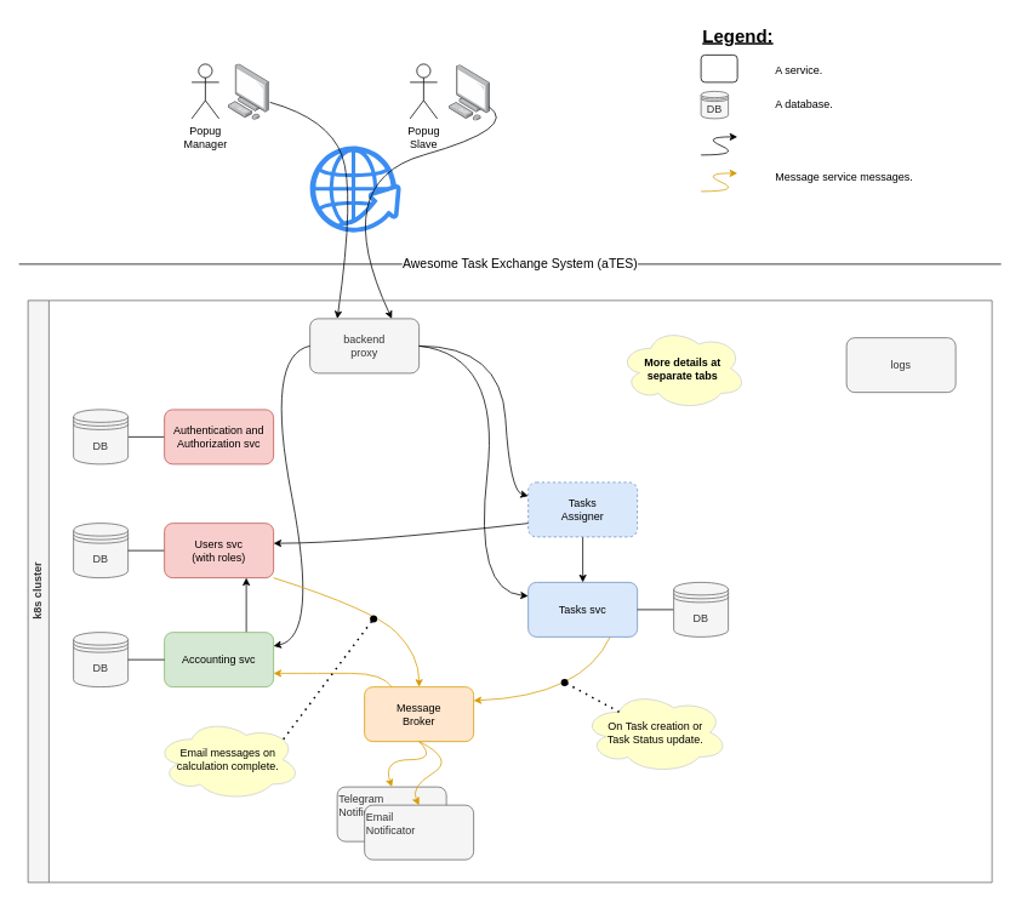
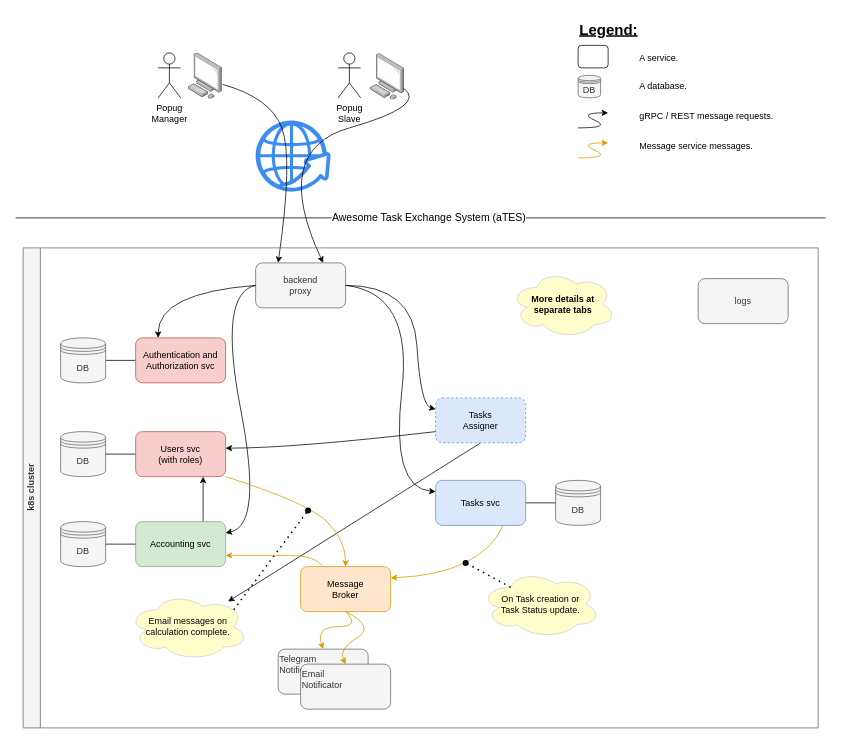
  <mxCell id="0" />
  <mxCell id="1" parent="0" />
  <mxCell id="2" value="" style="points=[];aspect=fixed;html=1;align=center;shadow=0;dashed=0;image;image=img/lib/allied_telesis/computer_and_terminals/Personal_Computer.svg;rounded=1;" parent="1" vertex="1"><mxGeometry x="250" y="70" width="45.6" height="61.8" as="geometry" /></mxCell>
  <mxCell id="3" value="" style="points=[];aspect=fixed;html=1;align=center;shadow=0;dashed=0;image;image=img/lib/allied_telesis/computer_and_terminals/Personal_Computer.svg;rounded=1;" parent="1" vertex="1"><mxGeometry x="493" y="71" width="45.6" height="61.8" as="geometry" /></mxCell>
  <mxCell id="4" value="" style="html=1;aspect=fixed;strokeColor=none;shadow=0;align=center;verticalAlign=top;fillColor=#3B8DF1;shape=mxgraph.gcp2.globe_world;fillStyle=auto;rounded=1;" parent="1" vertex="1"><mxGeometry x="340" y="160" width="100" height="95" as="geometry" /></mxCell>
  <mxCell id="5" value="Popug&lt;br&gt;Manager" style="shape=umlActor;verticalLabelPosition=bottom;verticalAlign=top;html=1;outlineConnect=0;rounded=1;" parent="1" vertex="1"><mxGeometry x="210" y="70" width="30" height="60" as="geometry" /></mxCell>
  <mxCell id="6" value="" style="endArrow=none;html=1;rounded=1;" parent="1" edge="1"><mxGeometry width="50" height="50" relative="1" as="geometry"><mxPoint x="20" y="290" as="sourcePoint" /><mxPoint x="1100" y="290" as="targetPoint" /></mxGeometry></mxCell>
  <mxCell id="7" value="&lt;font style=&quot;font-size: 14px;&quot;&gt;Awesome Task Exchange System (aTES)&lt;/font&gt;" style="edgeLabel;html=1;align=center;verticalAlign=middle;resizable=0;points=[];rounded=1;" parent="6" vertex="1" connectable="0"><mxGeometry x="-0.078" y="3" relative="1" as="geometry"><mxPoint x="52" y="1" as="offset" /></mxGeometry></mxCell>
  <mxCell id="8" value="Popug&lt;br&gt;Slave" style="shape=umlActor;verticalLabelPosition=bottom;verticalAlign=top;html=1;outlineConnect=0;rounded=1;" parent="1" vertex="1"><mxGeometry x="450" y="70" width="30" height="60" as="geometry" /></mxCell>
  <mxCell id="9" value="" style="curved=1;endArrow=classic;html=1;exitX=1.009;exitY=0.68;exitDx=0;exitDy=0;exitPerimeter=0;entryX=0.25;entryY=0;entryDx=0;entryDy=0;rounded=1;" parent="1" source="2" target="12" edge="1"><mxGeometry width="50" height="50" relative="1" as="geometry"><mxPoint x="630" y="450" as="sourcePoint" /><mxPoint x="680" y="400" as="targetPoint" /><Array as="points"><mxPoint x="360" y="130" /><mxPoint x="390" y="210" /></Array></mxGeometry></mxCell>
  <mxCell id="10" value="" style="curved=1;endArrow=classic;html=1;exitX=0.965;exitY=0.744;exitDx=0;exitDy=0;exitPerimeter=0;entryX=0.75;entryY=0;entryDx=0;entryDy=0;rounded=1;" parent="1" source="3" target="12" edge="1"><mxGeometry width="50" height="50" relative="1" as="geometry"><mxPoint x="306.01" y="122.024" as="sourcePoint" /><mxPoint x="370" y="340" as="targetPoint" /><Array as="points"><mxPoint x="570" y="140" /><mxPoint x="360" y="200" /></Array></mxGeometry></mxCell>
  <mxCell id="11" value="k8s cluster" style="swimlane;horizontal=0;whiteSpace=wrap;html=1;labelBackgroundColor=none;fillColor=#f5f5f5;fontColor=#333333;strokeColor=#666666;" parent="1" vertex="1"><mxGeometry x="30" y="330" width="1060" height="640" as="geometry" /></mxCell>
  <mxCell id="12" value="backend&lt;br&gt;proxy" style="rounded=1;whiteSpace=wrap;html=1;fillColor=#f5f5f5;fontColor=#333333;strokeColor=#666666;" parent="11" vertex="1"><mxGeometry x="310" y="20" width="120" height="60" as="geometry" /></mxCell>
+ <mxCell id="13" value="" style="curved=1;endArrow=classic;html=1;fontSize=14;exitX=0;exitY=0.5;exitDx=0;exitDy=0;entryX=0.25;entryY=0;entryDx=0;entryDy=0;rounded=1;" parent="11" source="12" target="35" edge="1"><mxGeometry width="50" height="50" relative="1" as="geometry"><mxPoint x="160" y="70" as="sourcePoint" /><mxPoint x="210" y="20" as="targetPoint" /><Array as="points"><mxPoint x="180" y="60" /></Array></mxGeometry></mxCell>
  <mxCell id="14" value="Message&lt;br&gt;Broker" style="rounded=1;whiteSpace=wrap;html=1;fillColor=#ffe6cc;strokeColor=#d79b00;" parent="11" vertex="1"><mxGeometry x="370" y="425" width="120" height="60" as="geometry" /></mxCell>
  <mxCell id="15" value="" style="curved=1;endArrow=classic;html=1;fontSize=14;exitX=1;exitY=0.5;exitDx=0;exitDy=0;rounded=1;entryX=0;entryY=0.25;entryDx=0;entryDy=0;" parent="11" source="12" target="38" edge="1"><mxGeometry width="50" height="50" relative="1" as="geometry"><mxPoint x="320" y="60" as="sourcePoint" /><mxPoint x="490" y="200" as="targetPoint" /><Array as="points"><mxPoint x="520" y="60" /><mxPoint x="490" y="320" /></Array></mxGeometry></mxCell>
  <mxCell id="16" value="DB" style="shape=datastore;whiteSpace=wrap;html=1;fillColor=#f5f5f5;strokeColor=#666666;fontColor=#333333;" parent="11" vertex="1"><mxGeometry x="50" y="245" width="60" height="60" as="geometry" /></mxCell>
  <mxCell id="17" value="" style="endArrow=none;startArrow=none;html=1;entryX=1;entryY=0.5;entryDx=0;entryDy=0;exitX=0;exitY=0.5;exitDx=0;exitDy=0;startFill=0;endFill=0;" parent="11" source="37" target="16" edge="1"><mxGeometry width="50" height="50" relative="1" as="geometry"><mxPoint x="150" y="275" as="sourcePoint" /><mxPoint x="100" y="275" as="targetPoint" /></mxGeometry></mxCell>
- <mxCell id="18" style="edgeStyle=none;html=1;exitX=0.5;exitY=1;exitDx=0;exitDy=0;entryX=0.5;entryY=0;entryDx=0;entryDy=0;labelBackgroundColor=#FFFFCC;labelBorderColor=#B3B3B3;startArrow=none;startFill=0;endArrow=classic;endFill=1;" parent="11" source="19" target="38" edge="1"><mxGeometry relative="1" as="geometry"><mxPoint x="610" y="255" as="sourcePoint" /></mxGeometry></mxCell>
+ <mxCell id="18" style="edgeStyle=none;html=1;exitX=0.5;exitY=1;exitDx=0;exitDy=0;labelBackgroundColor=#FFFFCC;labelBorderColor=#B3B3B3;startArrow=none;startFill=0;endArrow=classic;endFill=1;" parent="11" source="19" target="43" edge="1"><mxGeometry relative="1" as="geometry"><mxPoint x="610" y="255" as="sourcePoint" /></mxGeometry></mxCell>
  <mxCell id="19" value="Tasks&lt;br&gt;Assigner" style="rounded=1;whiteSpace=wrap;html=1;fillColor=#dae8fc;strokeColor=#6c8ebf;dashed=1;" parent="11" vertex="1"><mxGeometry x="550" y="200" width="120" height="60" as="geometry" /></mxCell>
  <mxCell id="20" value="Telegram&lt;br&gt;Notificator" style="rounded=1;whiteSpace=wrap;html=1;fillColor=#f5f5f5;strokeColor=#666666;align=left;verticalAlign=top;fontColor=#333333;" parent="11" vertex="1"><mxGeometry x="340" y="535" width="120" height="60" as="geometry" /></mxCell>
  <mxCell id="21" value="Email&lt;br&gt;Notificator" style="rounded=1;whiteSpace=wrap;html=1;fillColor=#f5f5f5;strokeColor=#666666;align=left;verticalAlign=top;fontColor=#333333;" parent="11" vertex="1"><mxGeometry x="370" y="555" width="120" height="60" as="geometry" /></mxCell>
  <mxCell id="22" value="" style="curved=1;endArrow=classic;html=1;labelBackgroundColor=#FFFFCC;labelBorderColor=#B3B3B3;exitX=0.5;exitY=1;exitDx=0;exitDy=0;entryX=0.5;entryY=0;entryDx=0;entryDy=0;fillColor=#ffe6cc;strokeColor=#d79b00;" parent="11" source="14" target="20" edge="1"><mxGeometry width="50" height="50" relative="1" as="geometry"><mxPoint x="910" y="105" as="sourcePoint" /><mxPoint x="960" y="55" as="targetPoint" /><Array as="points"><mxPoint x="450" y="505" /><mxPoint x="390" y="505" /></Array></mxGeometry></mxCell>
  <mxCell id="23" value="" style="curved=1;endArrow=classic;html=1;labelBackgroundColor=#FFFFCC;labelBorderColor=#B3B3B3;exitX=0.5;exitY=1;exitDx=0;exitDy=0;entryX=0.5;entryY=0;entryDx=0;entryDy=0;fillColor=#ffe6cc;strokeColor=#d79b00;" parent="11" source="14" target="21" edge="1"><mxGeometry width="50" height="50" relative="1" as="geometry"><mxPoint x="870" y="315" as="sourcePoint" /><mxPoint x="820" y="355" as="targetPoint" /><Array as="points"><mxPoint x="470" y="505" /><mxPoint x="420" y="535" /></Array></mxGeometry></mxCell>
  <mxCell id="24" value="" style="curved=1;endArrow=classic;html=1;fontSize=14;exitX=1;exitY=0.5;exitDx=0;exitDy=0;rounded=1;entryX=0;entryY=0.25;entryDx=0;entryDy=0;" parent="11" source="12" target="19" edge="1"><mxGeometry width="50" height="50" relative="1" as="geometry"><mxPoint x="440" y="60" as="sourcePoint" /><mxPoint x="560" y="230" as="targetPoint" /><Array as="points"><mxPoint x="520" y="50" /><mxPoint x="530" y="210" /></Array></mxGeometry></mxCell>
  <mxCell id="25" value="" style="curved=1;endArrow=classic;html=1;labelBackgroundColor=#FFFFCC;labelBorderColor=#B3B3B3;exitX=0;exitY=0.75;exitDx=0;exitDy=0;entryX=1;entryY=0.367;entryDx=0;entryDy=0;entryPerimeter=0;" parent="11" source="19" target="37" edge="1"><mxGeometry width="50" height="50" relative="1" as="geometry"><mxPoint x="550" y="240" as="sourcePoint" /><mxPoint x="600" y="215" as="targetPoint" /><Array as="points"><mxPoint x="360" y="267" /></Array></mxGeometry></mxCell>
  <mxCell id="26" value="" style="curved=1;endArrow=none;html=1;labelBackgroundColor=#FFFFCC;labelBorderColor=#B3B3B3;exitX=1;exitY=0.25;exitDx=0;exitDy=0;startArrow=classic;startFill=1;endFill=0;entryX=0.75;entryY=1;entryDx=0;entryDy=0;fillColor=#ffe6cc;strokeColor=#d79b00;" parent="11" source="14" target="38" edge="1"><mxGeometry width="50" height="50" relative="1" as="geometry"><mxPoint x="680" y="235" as="sourcePoint" /><mxPoint x="550" y="395" as="targetPoint" /><Array as="points"><mxPoint x="610" y="435" /></Array></mxGeometry></mxCell>
  <mxCell id="27" style="edgeStyle=none;html=1;exitX=0.75;exitY=0;exitDx=0;exitDy=0;entryX=0.75;entryY=1;entryDx=0;entryDy=0;labelBackgroundColor=#FFFFCC;labelBorderColor=#B3B3B3;startArrow=none;startFill=0;endArrow=classic;endFill=1;" parent="11" source="28" target="37" edge="1"><mxGeometry relative="1" as="geometry" /></mxCell>
  <mxCell id="28" value="Accounting svc" style="rounded=1;whiteSpace=wrap;html=1;fillColor=#d5e8d4;strokeColor=#82b366;" parent="11" vertex="1"><mxGeometry x="150" y="365" width="120" height="60" as="geometry" /></mxCell>
  <mxCell id="29" value="DB" style="shape=datastore;whiteSpace=wrap;html=1;fillColor=#f5f5f5;strokeColor=#666666;fontColor=#333333;" parent="11" vertex="1"><mxGeometry x="50" y="365" width="60" height="60" as="geometry" /></mxCell>
  <mxCell id="30" value="" style="endArrow=none;startArrow=none;html=1;entryX=1;entryY=0.5;entryDx=0;entryDy=0;exitX=0;exitY=0.5;exitDx=0;exitDy=0;startFill=0;endFill=0;" parent="11" source="28" target="29" edge="1"><mxGeometry width="50" height="50" relative="1" as="geometry"><mxPoint x="150" y="395" as="sourcePoint" /><mxPoint x="100" y="395" as="targetPoint" /></mxGeometry></mxCell>
  <mxCell id="31" value="" style="curved=1;endArrow=classic;html=1;fontSize=14;rounded=1;entryX=1;entryY=0.25;entryDx=0;entryDy=0;" parent="11" target="28" edge="1"><mxGeometry width="50" height="50" relative="1" as="geometry"><mxPoint x="310" y="50" as="sourcePoint" /><mxPoint x="190" y="360" as="targetPoint" /><Array as="points"><mxPoint x="260" y="60" /><mxPoint x="320" y="370" /></Array></mxGeometry></mxCell>
  <mxCell id="32" value="" style="curved=1;endArrow=none;html=1;labelBackgroundColor=#FFFFCC;labelBorderColor=#B3B3B3;exitX=1;exitY=0.75;exitDx=0;exitDy=0;entryX=0.25;entryY=0;entryDx=0;entryDy=0;startArrow=classic;startFill=1;endFill=0;fillColor=#ffe6cc;strokeColor=#d79b00;" parent="11" source="28" target="14" edge="1"><mxGeometry width="50" height="50" relative="1" as="geometry"><mxPoint x="650" y="375" as="sourcePoint" /><mxPoint x="500" y="450" as="targetPoint" /><Array as="points"><mxPoint x="320" y="410" /><mxPoint x="390" y="410" /></Array></mxGeometry></mxCell>
  <mxCell id="33" value="logs" style="rounded=1;whiteSpace=wrap;html=1;fillColor=#f5f5f5;strokeColor=#666666;fontColor=#333333;" parent="11" vertex="1"><mxGeometry x="900" y="41" width="120" height="60" as="geometry" /></mxCell>
  <mxCell id="34" style="edgeStyle=orthogonalEdgeStyle;rounded=0;orthogonalLoop=1;jettySize=auto;html=1;exitX=0;exitY=0.5;exitDx=0;exitDy=0;entryX=1;entryY=0.5;entryDx=0;entryDy=0;endArrow=none;endFill=0;" edge="1" parent="11" source="35" target="36"><mxGeometry relative="1" as="geometry" /></mxCell>
  <mxCell id="35" value="Authentication and&lt;br&gt;Authorization svc" style="rounded=1;whiteSpace=wrap;html=1;fillColor=#f8cecc;strokeColor=#b85450;" vertex="1" parent="11"><mxGeometry x="150" y="120" width="120" height="60" as="geometry" /></mxCell>
  <mxCell id="36" value="DB" style="shape=datastore;whiteSpace=wrap;html=1;fillColor=#f5f5f5;strokeColor=#666666;fontColor=#333333;" vertex="1" parent="11"><mxGeometry x="50" y="120" width="60" height="60" as="geometry" /></mxCell>
  <mxCell id="37" value="Users svc&lt;br&gt;(with roles)" style="rounded=1;whiteSpace=wrap;html=1;fillColor=#f8cecc;strokeColor=#b85450;" parent="11" vertex="1"><mxGeometry x="150" y="245" width="120" height="60" as="geometry" /></mxCell>
  <mxCell id="38" value="Tasks svc" style="rounded=1;whiteSpace=wrap;html=1;fillColor=#dae8fc;strokeColor=#6c8ebf;" parent="11" vertex="1"><mxGeometry x="550" y="310" width="120" height="60" as="geometry" /></mxCell>
  <mxCell id="39" value="" style="endArrow=none;startArrow=none;html=1;exitX=1;exitY=0.5;exitDx=0;exitDy=0;entryX=0;entryY=0.5;entryDx=0;entryDy=0;startFill=0;endFill=0;" parent="11" source="38" target="40" edge="1"><mxGeometry width="50" height="50" relative="1" as="geometry"><mxPoint x="610" y="400" as="sourcePoint" /><mxPoint x="650" y="400" as="targetPoint" /></mxGeometry></mxCell>
  <mxCell id="40" value="DB" style="shape=datastore;whiteSpace=wrap;html=1;fillColor=#f5f5f5;strokeColor=#666666;fontColor=#333333;" parent="11" vertex="1"><mxGeometry x="710" y="310" width="60" height="60" as="geometry" /></mxCell>
  <mxCell id="41" value="More details at&lt;br&gt;separate tabs" style="ellipse;shape=cloud;whiteSpace=wrap;html=1;labelBackgroundColor=none;strokeColor=#CCCCCC;fillColor=#FFFFCC;fontStyle=1" parent="11" vertex="1"><mxGeometry x="650" y="30" width="140" height="90" as="geometry" /></mxCell>
  <mxCell id="42" value="On Task creation or&lt;br&gt;Task Status update." style="ellipse;shape=cloud;whiteSpace=wrap;html=1;labelBackgroundColor=none;strokeColor=#CCCCCC;fillColor=#FFFFCC;fontStyle=0" vertex="1" parent="11"><mxGeometry x="610" y="430" width="160" height="90" as="geometry" /></mxCell>
  <mxCell id="43" value="Email messages on calculation complete." style="ellipse;shape=cloud;whiteSpace=wrap;html=1;labelBackgroundColor=none;strokeColor=#CCCCCC;fillColor=#FFFFCC;fontStyle=0" vertex="1" parent="11"><mxGeometry x="140" y="460" width="160" height="90" as="geometry" /></mxCell>
  <mxCell id="44" value="" style="curved=1;endArrow=none;html=1;labelBackgroundColor=#FFFFCC;labelBorderColor=#B3B3B3;exitX=0.5;exitY=0;exitDx=0;exitDy=0;entryX=1;entryY=1;entryDx=0;entryDy=0;startArrow=classic;startFill=1;endFill=0;fillColor=#ffe6cc;strokeColor=#d79b00;" edge="1" parent="11" source="14" target="37"><mxGeometry width="50" height="50" relative="1" as="geometry"><mxPoint x="280" y="420" as="sourcePoint" /><mxPoint x="410" y="435" as="targetPoint" /><Array as="points"><mxPoint x="430" y="390" /><mxPoint x="380" y="340" /></Array></mxGeometry></mxCell>
  <mxCell id="45" value="Legend:" style="text;html=1;strokeColor=none;fillColor=none;align=left;verticalAlign=top;whiteSpace=wrap;rounded=0;fontSize=20;fontStyle=5" vertex="1" parent="1"><mxGeometry x="770" y="20" width="120" height="30" as="geometry" /></mxCell>
  <mxCell id="46" value="DB" style="shape=datastore;whiteSpace=wrap;html=1;fillColor=#f5f5f5;strokeColor=#666666;fontColor=#333333;" vertex="1" parent="1"><mxGeometry x="770" y="100" width="30" height="30" as="geometry" /></mxCell>
  <mxCell id="47" value="A database." style="text;html=1;strokeColor=none;fillColor=none;align=left;verticalAlign=top;whiteSpace=wrap;rounded=0;" vertex="1" parent="1"><mxGeometry x="850" y="100" width="240" height="30" as="geometry" /></mxCell>
  <mxCell id="48" value="" style="curved=1;endArrow=classic;html=1;rounded=0;" edge="1" parent="1"><mxGeometry width="50" height="50" relative="1" as="geometry"><mxPoint x="770" y="170" as="sourcePoint" /><mxPoint x="810" y="150" as="targetPoint" /><Array as="points"><mxPoint x="815" y="170" /><mxPoint x="770" y="150" /></Array></mxGeometry></mxCell>
+ <mxCell id="49" value="gRPC / REST message requests." style="text;html=1;strokeColor=none;fillColor=none;align=left;verticalAlign=top;whiteSpace=wrap;rounded=0;" vertex="1" parent="1"><mxGeometry x="850" y="140" width="240" height="30" as="geometry" /></mxCell>
  <mxCell id="50" value="" style="curved=1;endArrow=classic;html=1;rounded=0;fillColor=#ffe6cc;strokeColor=#d79b00;" edge="1" parent="1"><mxGeometry width="50" height="50" relative="1" as="geometry"><mxPoint x="770" y="210" as="sourcePoint" /><mxPoint x="810" y="190" as="targetPoint" /><Array as="points"><mxPoint x="815" y="210" /><mxPoint x="770" y="190" /></Array></mxGeometry></mxCell>
  <mxCell id="51" value="Message service messages." style="text;html=1;strokeColor=none;fillColor=none;align=left;verticalAlign=top;whiteSpace=wrap;rounded=0;" vertex="1" parent="1"><mxGeometry x="850" y="180" width="240" height="30" as="geometry" /></mxCell>
  <mxCell id="52" value="" style="rounded=1;whiteSpace=wrap;html=1;" vertex="1" parent="1"><mxGeometry x="770" y="60" width="40" height="30" as="geometry" /></mxCell>
  <mxCell id="53" value="A service." style="text;html=1;strokeColor=none;fillColor=none;align=left;verticalAlign=top;whiteSpace=wrap;rounded=0;" vertex="1" parent="1"><mxGeometry x="850" y="62.5" width="240" height="30" as="geometry" /></mxCell>
  <mxCell id="54" value="" style="endArrow=oval;dashed=1;html=1;dashPattern=1 3;strokeWidth=2;rounded=0;endFill=1;exitX=0.25;exitY=0.25;exitDx=0;exitDy=0;exitPerimeter=0;" edge="1" parent="1" source="42"><mxGeometry width="50" height="50" relative="1" as="geometry"><mxPoint x="600" y="810" as="sourcePoint" /><mxPoint x="620" y="750" as="targetPoint" /></mxGeometry></mxCell>
  <mxCell id="55" value="" style="endArrow=oval;dashed=1;html=1;dashPattern=1 3;strokeWidth=2;rounded=0;endFill=1;exitX=0.88;exitY=0.25;exitDx=0;exitDy=0;exitPerimeter=0;" edge="1" parent="1" source="43"><mxGeometry width="50" height="50" relative="1" as="geometry"><mxPoint x="690" y="793" as="sourcePoint" /><mxPoint x="410" y="680" as="targetPoint" /></mxGeometry></mxCell>
